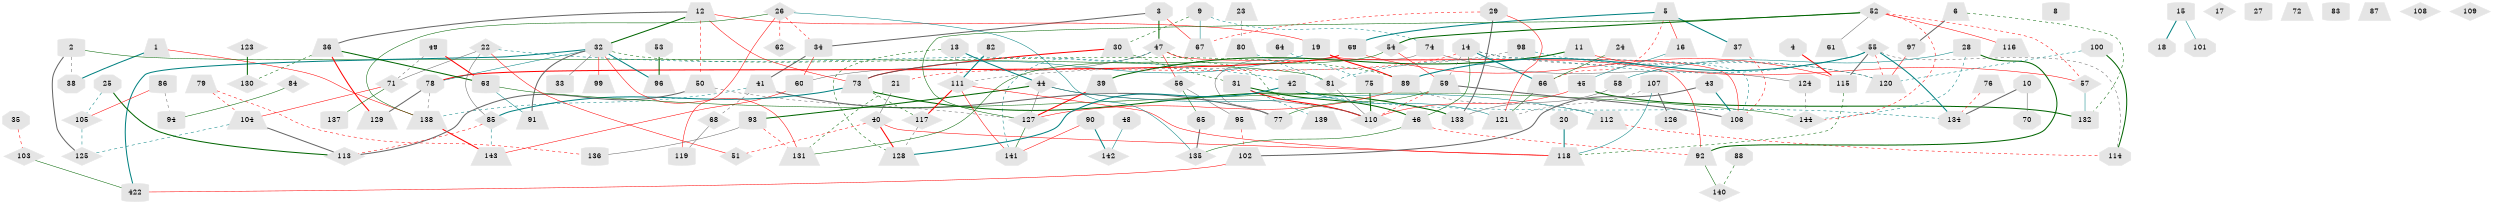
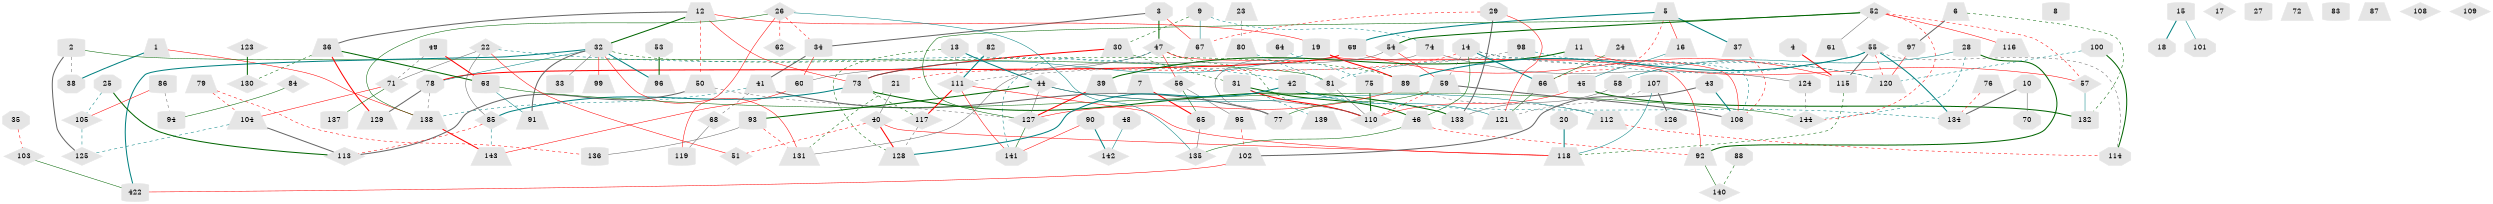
  graph {
    node [color=gray90 shape=trapezium style=filled]
    edge [color=red style=solid]
    38 [shape=octagon]
    1
    138
    143
    2 [shape=cylinder]
    81 [shape=diamond]
    125 [shape=diamond]
    110 [shape=diamond]
    3 [shape=octagon]
    34 [shape=cylinder]
    47 [shape=diamond]
    67
    41
    60 [shape=cylinder]
    92
    56 [shape=diamond]
    141 [shape=octagon]
    4 [shape=octagon]
    115 [shape=cylinder]
    118
    5
    16
    37
    66
    69 [shape=cylinder]
    45 [shape=cylinder]
    106 [shape=octagon]
    121
    78 [shape=octagon]
    97 [shape=octagon]
    6
    132 [shape=cylinder]
    120
    65 [shape=octagon]
+   7
    135 [shape=diamond]
    8 [shape=cylinder]
    9 [shape=octagon]
    30
    74 [shape=cylinder]
    73
    31 [shape=cylinder]
    77 [shape=octagon]
    124 [shape=octagon]
    10 [shape=octagon]
    70 [shape=octagon]
    134 [shape=octagon]
    11
    39
    57 [shape=diamond]
    127 [shape=diamond]
    19 [shape=cylinder]
    12
    32 [shape=octagon]
    36
    50
    89 [shape=cylinder]
    131
    33 [shape=cylinder]
    91
    96
    99
    n63 [label=422 shape=cylinder]
    63 [shape=cylinder]
    129
    130 [shape=diamond]
    113 [shape=diamond]
    85 [shape=diamond]
    133 [shape=octagon]
    117 [shape=diamond]
    13 [shape=octagon]
    44 [shape=diamond]
    111 [shape=diamond]
    128
    93 [shape=cylinder]
    112
    14 [shape=octagon]
    21 [shape=cylinder]
    46
    59
    40 [shape=diamond]
    15 [shape=cylinder]
    18 [shape=octagon]
    101 [shape=octagon]
    17 [shape=diamond]
    20 [shape=octagon]
    51 [shape=diamond]
    22 [shape=diamond]
    42 [shape=cylinder]
    71 [shape=diamond]
    104
    137 [shape=cylinder]
    23
    80
    24
    25 [shape=octagon]
    105 [shape=diamond]
    26 [shape=diamond]
    62 [shape=diamond]
    119 [shape=cylinder]
    27 [shape=cylinder]
    28 [shape=cylinder]
    58 [shape=octagon]
    144 [shape=diamond]
    140 [shape=diamond]
    29 [shape=octagon]
    139
    68 [shape=diamond]
    35 [shape=octagon]
    103 [shape=diamond]
    43 [shape=octagon]
    102
    136 [shape=cylinder]
    114 [shape=octagon]
    95
    48 [shape=octagon]
    142 [shape=diamond]
    49 [shape=cylinder]
    52 [shape=diamond]
    54 [shape=diamond]
    61
    116
    53 [shape=octagon]
    55 [shape=diamond]
    64 [shape=octagon]
    75 [shape=cylinder]
    72
    76
    79
    82 [shape=octagon]
    83 [shape=cylinder]
    84 [shape=diamond]
    94 [shape=cylinder]
    86 [shape=cylinder]
    87
    88 [shape=octagon]
    90 [shape=octagon]
    98 [shape=cylinder]
    100 [shape=octagon]
    107 [shape=cylinder]
    126 [shape=octagon]
    108 [shape=diamond]
    109 [shape=diamond]
    123 [shape=diamond]
    1 -- 38 [color=teal style=bold]
    1 -- 138
    138 -- 143 [style=bold]
    2 -- 38 [color=gray40 style=dashed]
    2 -- 81 [color=darkgreen]
    2 -- 125 [color=gray40 style=bold]
    81 -- 110 [color=gray40]
    3 -- 34 [color=gray40 style=bold]
    3 -- 47 [color=darkgreen style=bold]
    3 -- 67
    34 -- 41 [color=gray40 style=bold]
    34 -- 60
    47 -- 110 [color=darkgreen style=dashed]
    47 -- 60 [color=gray40]
    47 -- 92
    47 -- 56
    47 -- 141 [color=teal style=dashed]
    41 -- 138 [color=teal style=dashed]
    41 -- 77 [color=gray40 style=bold]
    41 -- 68 [color=gray40 style=dashed]
    60 -- 143
    92 -- 140 [color=darkgreen]
    56 -- 65 [color=darkgreen]
    56 -- 95 [color=gray40]
    4 -- 115 [style=bold]
    115 -- 118 [color=darkgreen style=dashed]
    5 -- 16
    5 -- 37 [color=teal style=bold]
    5 -- 66 [style=dashed]
    5 -- 69 [color=teal style=bold]
    16 -- 45 [color=teal]
    37 -- 106 [style=dashed]
    66 -- 121 [color=darkgreen]
    69 -- 115
    69 -- 78 [style=bold]
    45 -- 110
    45 -- 132 [color=darkgreen style=bold]
    78 -- 138 [color=gray40 style=dashed]
    78 -- 129 [color=gray40 style=bold]
    97 -- 120
    6 -- 97 [color=gray40 style=bold]
    6 -- 132 [color=darkgreen style=dashed]
-   65 -- 135 [color=gray40 style=bold]
+   65 -- 135 [color=gray40]
+   7 -- 65 [style=bold]
    9 -- 67 [color=teal]
    9 -- 30 [color=darkgreen style=dashed]
    9 -- 74 [color=teal style=dashed]
    30 -- 73 [style=bold]
    30 -- 31 [color=darkgreen style=dashed]
    74 -- 77 [color=gray40]
    74 -- 124 [color=gray40]
    73 -- 85 [color=teal style=bold]
    73 -- 133 [color=darkgreen style=bold]
    73 -- 117 [color=darkgreen style=dashed]
    31 -- 110 [style=bold]
    31 -- 46 [color=darkgreen style=bold]
    31 -- 139 [color=teal style=dashed]
    124 -- 144 [color=gray40 style=dashed]
    10 -- 70 [color=gray40]
    10 -- 134 [color=gray40 style=bold]
    11 -- 39 [color=darkgreen style=bold]
    11 -- 57
    39 -- 127 [style=bold]
    57 -- 132 [color=teal]
    127 -- 141 [color=darkgreen]
    19 -- 106
    19 -- 73 [color=teal]
    19 -- 89 [style=bold]
    12 -- 73
    12 -- 19
    12 -- 32 [color=darkgreen style=bold]
    12 -- 36 [color=gray40 style=bold]
    12 -- 50 [style=dashed]
    32 -- 78 [color=teal]
    32 -- 89 [color=darkgreen style=dashed]
    32 -- 131
    32 -- 33 [color=gray40]
    32 -- 91 [color=gray40 style=bold]
    32 -- 96 [color=teal style=bold]
    32 -- 99
    32 -- n63 [color=teal style=bold]
    36 -- 63 [color=darkgreen style=bold]
    36 -- 129 [style=bold]
    36 -- 130 [color=darkgreen style=dashed]
    50 -- 127 [color=gray40 style=dashed]
    50 -- 113 [color=gray40 style=bold]
    89 -- 127
    89 -- 112 [color=gray40 style=dashed]
    63 -- 91 [color=teal]
    63 -- 144 [color=darkgreen]
    85 -- 143 [color=teal style=dashed]
    85 -- 113 [style=dashed]
    117 -- 128 [color=gray40 style=dashed]
    13 -- 44 [color=teal style=bold]
    13 -- 111 [color=gray40 style=dashed]
    13 -- 128 [color=darkgreen style=dashed]
    44 -- 110 [color=gray40]
    44 -- 127 [color=gray40]
    44 -- 93 [color=darkgreen style=bold]
    44 -- 112 [color=teal]
    111 -- 141
    111 -- 118
    111 -- 117 [style=bold]
    93 -- 131 [style=dashed]
    93 -- 136 [color=gray40]
    112 -- 114 [style=dashed]
    14 -- 66 [color=teal style=bold]
    14 -- 106 [color=teal style=dashed]
    14 -- 120 [color=gray40 style=dashed]
    14 -- 21 [style=dashed]
    14 -- 46 [color=darkgreen]
    14 -- 59 [color=gray40 style=dashed]
    21 -- 131 [color=darkgreen style=dashed]
    21 -- 40 [color=gray40]
    46 -- 92 [style=dashed]
    46 -- 135 [color=darkgreen]
    59 -- 110 [style=dashed]
    59 -- 106 [color=gray40 style=bold]
    59 -- 77 [color=darkgreen]
    40 -- 118
    40 -- 128 [style=bold]
    40 -- 51 [style=dashed]
    15 -- 18 [color=teal style=bold]
    15 -- 101 [color=teal]
    20 -- 118 [color=teal style=bold]
    22 -- 85 [color=gray40]
    22 -- 51
    22 -- 42 [color=teal style=dashed]
    22 -- 71 [color=gray40]
    42 -- 121 [color=teal]
    42 -- 134 [color=teal style=dashed]
    42 -- 128 [color=teal style=bold]
    71 -- 104
    71 -- 137 [color=darkgreen]
    104 -- 125 [color=teal style=dashed]
    104 -- 113 [color=gray40 style=bold]
    23 -- 80 [color=gray40 style=dashed]
    80 -- 81 [color=teal style=dashed]
    24 -- 66 [color=darkgreen]
    25 -- 113 [color=darkgreen style=bold]
    25 -- 105 [color=teal style=dashed]
    105 -- 125 [color=teal style=dashed]
    26 -- 138 [color=darkgreen]
    26 -- 34 [style=dashed]
    26 -- 135 [color=teal]
    26 -- 62 [style=dashed]
    26 -- 119
    28 -- 92 [color=darkgreen style=bold]
    28 -- 58 [color=teal]
    28 -- 144 [color=teal style=dashed]
    58 -- 133 [color=gray40]
    29 -- 67 [style=dashed]
    29 -- 121
    29 -- 133 [color=gray40 style=bold]
    68 -- 119 [color=gray40]
    35 -- 103 [style=dashed]
    103 -- n63 [color=darkgreen]
    43 -- 106 [color=teal style=bold]
    43 -- 102 [color=gray40 style=bold]
    102 -- n63
    95 -- 102 [style=dashed]
    48 -- 142 [color=teal]
    49 -- 63 [style=bold]
    49 -- 71 [color=gray40 style=dashed]
    52 -- 57 [style=dashed]
    52 -- 127 [color=darkgreen]
    52 -- 144 [style=dashed]
    52 -- 54 [color=darkgreen style=bold]
    52 -- 61 [color=gray40]
    52 -- 116
-   54 -- 131 [color=darkgreen]
+   54 -- 131 [color=gray40]
    54 -- 59
    53 -- 96 [color=darkgreen style=bold]
    55 -- 81 [color=teal style=dashed]
    55 -- 115 [color=gray40 style=bold]
    55 -- 120 [style=dashed]
    55 -- 134 [color=teal style=bold]
    55 -- 89 [color=teal style=bold]
    55 -- 114 [color=gray40 style=dashed]
    64 -- 75 [color=teal style=dashed]
    75 -- 110 [color=darkgreen style=bold]
    76 -- 134 [style=dashed]
    79 -- 104 [style=dashed]
    79 -- 136 [style=dashed]
    82 -- 111 [color=teal style=bold]
    84 -- 94 [color=darkgreen]
    86 -- 105
    86 -- 94 [color=gray40 style=dashed]
    88 -- 140 [color=darkgreen style=dashed]
    90 -- 141
    90 -- 142 [color=teal style=bold]
    98 -- 120 [color=teal style=dashed]
    98 -- 111 [color=gray40 style=dashed]
    100 -- 120 [color=teal style=dashed]
    100 -- 114 [color=darkgreen style=bold]
    107 -- 118 [color=teal]
    107 -- 121 [color=gray40 style=dashed]
    107 -- 126 [color=gray40 style=bold]
    123 -- 130 [color=darkgreen style=bold]
  }
